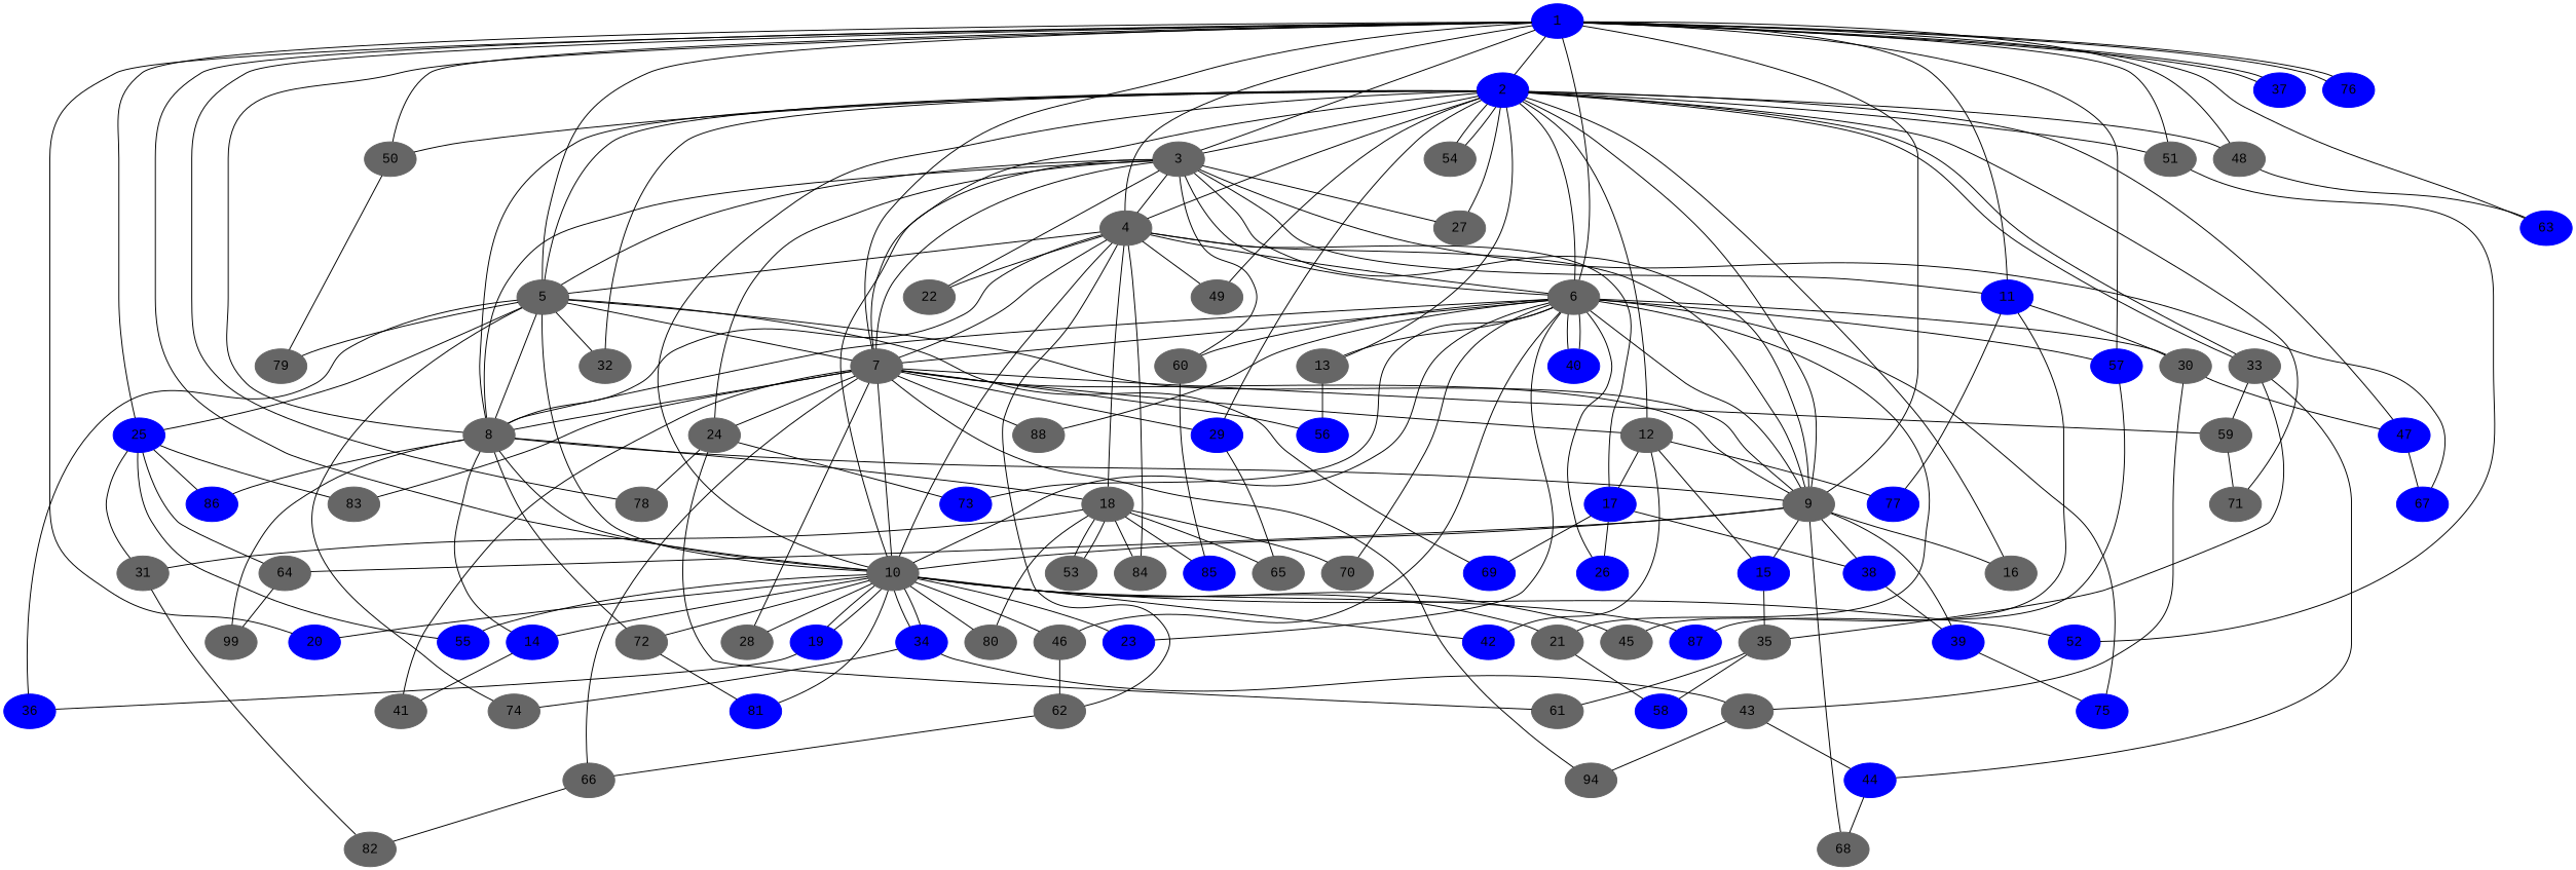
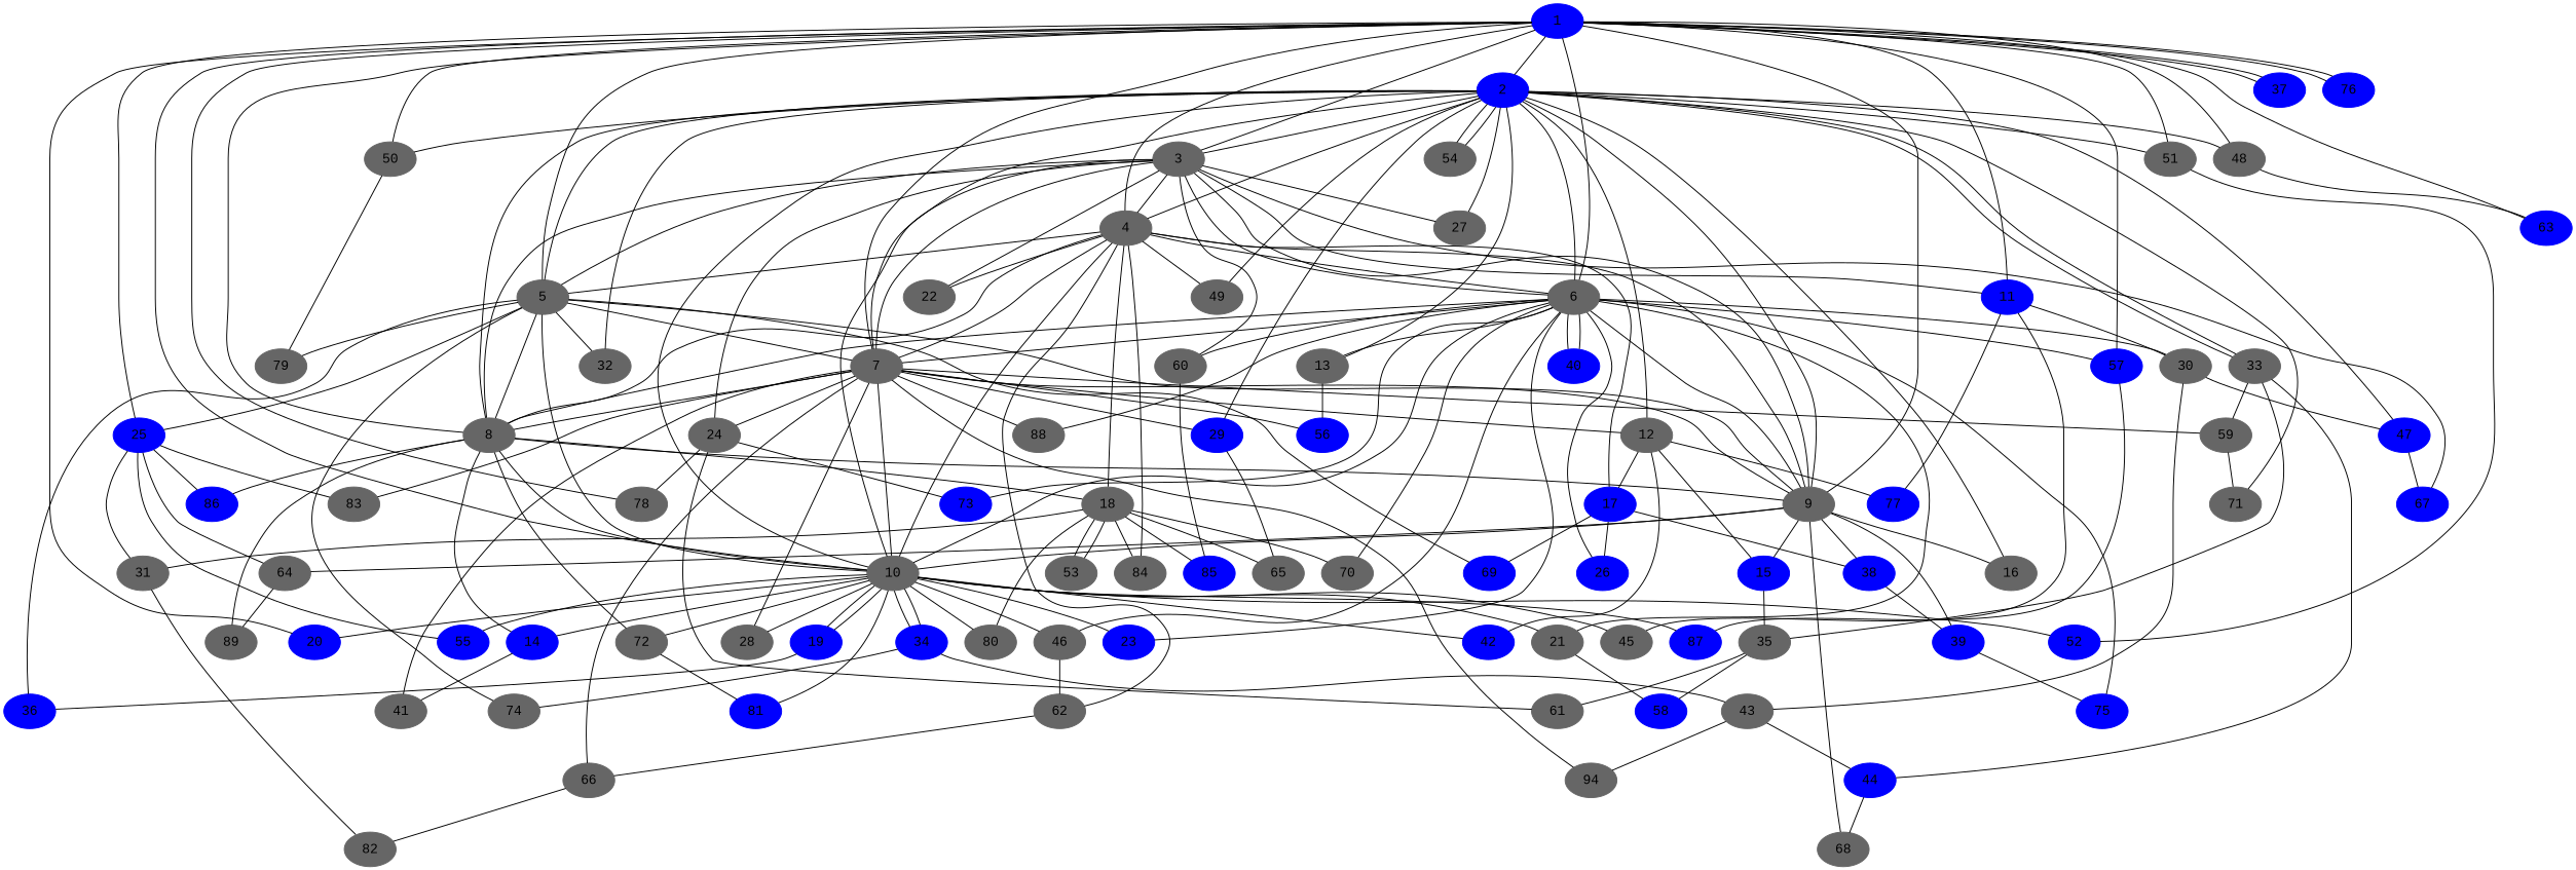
  graph {
    fontname="Liberation Mono"
    node [color=gray40 fontname="Liberation Mono" style=filled]
    edge [fontname="Liberation Mono"]
    1 [color=blue]
    2 [color=blue]
    3
    4
    5
    6
    7
    8
    9
    10
    11 [color=blue]
    20 [color=blue]
    25 [color=blue]
    37 [color=blue]
    48
    50
    51
    57 [color=blue]
    63 [color=blue]
    76 [color=blue]
    78
    12
    13
    16
    27
    29 [color=blue]
    32
    33
    47 [color=blue]
    49
    54
    71
    22
    24
    60
    67 [color=blue]
    17 [color=blue]
    18
    62
    84
    36 [color=blue]
    69 [color=blue]
    74
    79
    21
    23 [color=blue]
    26 [color=blue]
    30
    40 [color=blue]
    46
    70
    73 [color=blue]
    75 [color=blue]
    88
    28
    41
    56 [color=blue]
    59
    66
    83
    n61 [label=94]
    14 [color=blue]
    72
    86 [color=blue]
-   89 [label=99]
+   89
    15 [color=blue]
    38 [color=blue]
    39 [color=blue]
    64
    68
    19 [color=blue]
    34 [color=blue]
    42 [color=blue]
    45
    52 [color=blue]
    55 [color=blue]
    80
    81 [color=blue]
    87 [color=blue]
    77 [color=blue]
    31
    65
    35
    44 [color=blue]
    61
    85 [color=blue]
    53
    58 [color=blue]
    43
    82
    1 -- 2
    1 -- 3
    1 -- 4
    1 -- 5
    1 -- 6
    1 -- 7
    1 -- 8
    1 -- 9
    1 -- 10
    1 -- 11
    1 -- 20
    1 -- 25
    1 -- 37
    1 -- 37
    1 -- 48
    1 -- 50
    1 -- 51
    1 -- 57
    1 -- 63
    1 -- 76
    1 -- 76
    1 -- 78
    2 -- 3
    2 -- 4
    2 -- 5
    2 -- 6
    2 -- 7
    2 -- 8
    2 -- 9
    2 -- 10
    2 -- 48
    2 -- 50
    2 -- 51
    2 -- 12
    2 -- 13
    2 -- 16
    2 -- 27
    2 -- 29
    2 -- 32
    2 -- 33
    2 -- 33
    2 -- 47
    2 -- 49
    2 -- 54
    2 -- 54
    2 -- 71
    3 -- 4
    3 -- 5
    3 -- 6
    3 -- 7
    3 -- 8
    3 -- 9
    3 -- 10
    3 -- 11
    3 -- 27
    3 -- 22
    3 -- 24
    3 -- 60
    3 -- 67
    4 -- 5
    4 -- 6
    4 -- 7
    4 -- 8
    4 -- 9
    4 -- 10
    4 -- 49
    4 -- 22
    4 -- 17
    4 -- 18
    4 -- 62
    4 -- 84
    5 -- 7
    5 -- 8
    5 -- 9
    5 -- 10
    5 -- 25
    5 -- 32
    5 -- 36
    5 -- 69
    5 -- 74
    5 -- 79
    6 -- 7
    6 -- 8
    6 -- 9
    6 -- 10
    6 -- 57
    6 -- 13
    6 -- 60
    6 -- 21
    6 -- 23
    6 -- 26
    6 -- 30
    6 -- 40
    6 -- 40
    6 -- 46
    6 -- 70
    6 -- 73
    6 -- 75
    6 -- 88
    7 -- 8
    7 -- 9
    7 -- 10
    7 -- 12
    7 -- 29
    7 -- 24
    7 -- 88
    7 -- 28
    7 -- 41
    7 -- 56
    7 -- 59
    7 -- 66
    7 -- 83
    7 -- n61
    8 -- 9
    8 -- 10
    8 -- 18
    8 -- 14
    8 -- 72
    8 -- 86
    8 -- 89
    9 -- 10
    9 -- 16
    9 -- 15
    9 -- 38
    9 -- 39
    9 -- 64
    9 -- 68
    10 -- 20
    10 -- 21
    10 -- 23
    10 -- 46
    10 -- 28
    10 -- 14
    10 -- 72
    10 -- 19
    10 -- 19
    10 -- 34
    10 -- 34
    10 -- 42
    10 -- 45
    10 -- 52
    10 -- 55
    10 -- 80
    10 -- 81
    10 -- 87
    11 -- 30
    11 -- 45
    11 -- 77
    25 -- 83
    25 -- 86
    25 -- 64
    25 -- 55
    25 -- 31
    48 -- 63
    50 -- 79
    51 -- 52
    57 -- 87
    12 -- 17
    12 -- 15
    12 -- 42
    12 -- 77
    13 -- 56
    29 -- 65
    33 -- 59
    33 -- 35
    33 -- 44
    47 -- 67
    24 -- 78
    24 -- 73
    24 -- 61
    60 -- 85
    17 -- 69
    17 -- 26
    17 -- 38
    18 -- 84
    18 -- 70
    18 -- 80
    18 -- 31
    18 -- 65
    18 -- 85
    18 -- 53
    18 -- 53
    62 -- 66
    21 -- 58
    30 -- 47
    30 -- 43
    46 -- 62
    59 -- 71
    66 -- 82
    14 -- 41
    72 -- 81
    15 -- 35
    38 -- 39
    39 -- 75
    64 -- 89
    19 -- 36
    34 -- 74
    34 -- 43
    31 -- 82
    35 -- 61
    35 -- 58
    44 -- 68
    43 -- n61
    43 -- 44
  }
